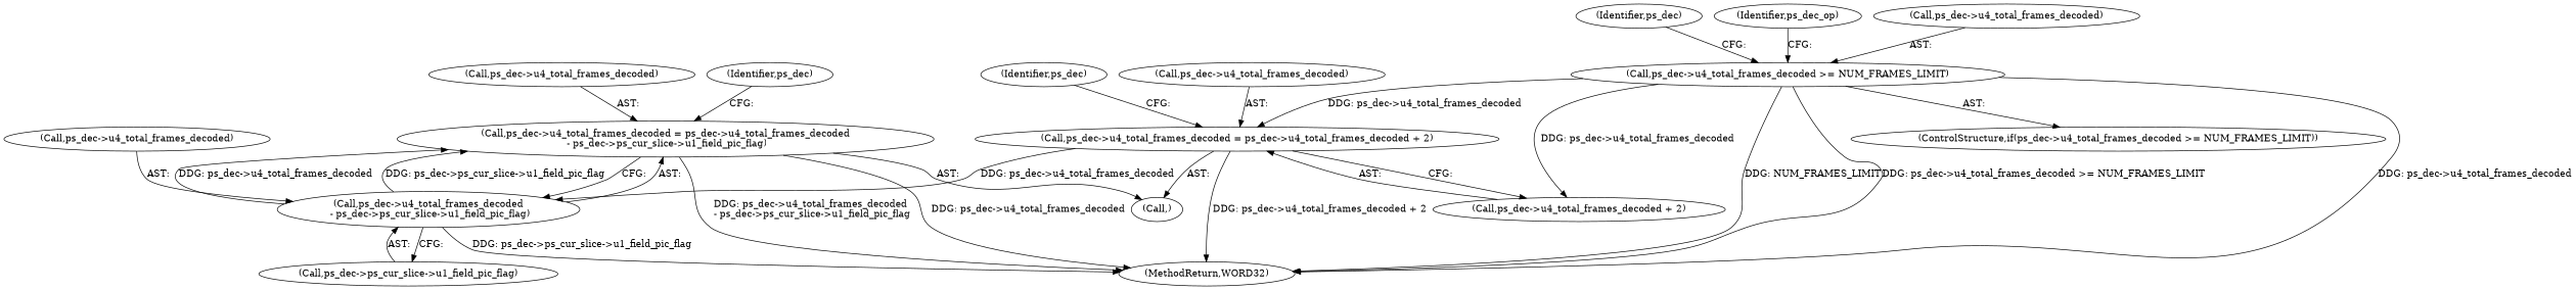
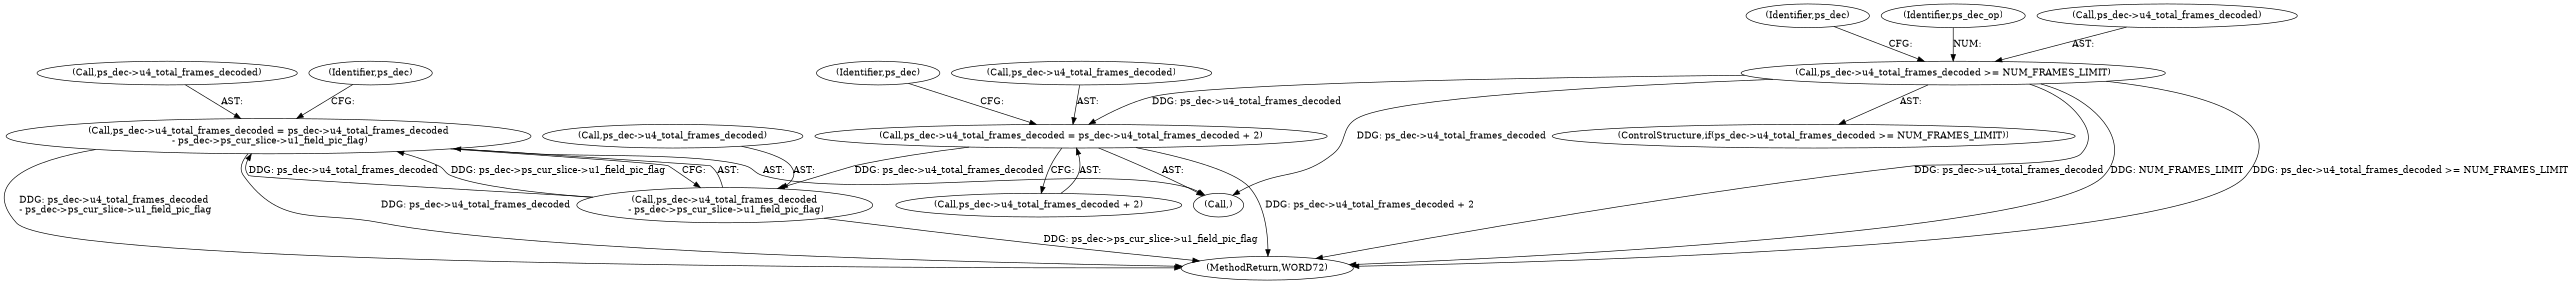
  digraph {
    n1 [label="(Call,ps_dec->u4_total_frames_decoded = ps_dec->u4_total_frames_decoded\n - ps_dec->ps_cur_slice->u1_field_pic_flag)"]
    n2 [label="(Call,ps_dec->u4_total_frames_decoded\n - ps_dec->ps_cur_slice->u1_field_pic_flag)"]
    n3 [label="(Call,)"]
-   n4 [label="(MethodReturn,WORD32)"]
-   n5 [label="(Call,ps_dec->ps_cur_slice->u1_field_pic_flag)"]
+   n4 [label="(MethodReturn,WORD72)"]
    n6 [label="(Call,ps_dec->u4_total_frames_decoded = ps_dec->u4_total_frames_decoded + 2)"]
    n7 [label="(Call,ps_dec->u4_total_frames_decoded + 2)"]
    n8 [label="(Call,ps_dec->u4_total_frames_decoded >= NUM_FRAMES_LIMIT)"]
    n9 [label="(ControlStructure,if(ps_dec->u4_total_frames_decoded >= NUM_FRAMES_LIMIT))"]
    n10 [label="(Identifier,ps_dec)"]
    n11 [label="(Call,ps_dec->u4_total_frames_decoded)"]
    n12 [label="(Identifier,ps_dec)"]
    n13 [label="(Identifier,ps_dec_op)"]
    n14 [label="(Call,ps_dec->u4_total_frames_decoded)"]
    n15 [label="(Call,ps_dec->u4_total_frames_decoded)"]
    n16 [label="(Identifier,ps_dec)"]
    n17 [label="(Call,ps_dec->u4_total_frames_decoded)"]
    n1 -> n2 [label="CFG: "]
    n1 -> n3 [label="AST: "]
    n1 -> n4 [label="DDG: ps_dec->u4_total_frames_decoded\n - ps_dec->ps_cur_slice->u1_field_pic_flag"]
    n1 -> n4 [label="DDG: ps_dec->u4_total_frames_decoded"]
    n2 -> n1 [label="AST: "]
    n2 -> n1 [label="DDG: ps_dec->u4_total_frames_decoded"]
    n2 -> n1 [label="DDG: ps_dec->ps_cur_slice->u1_field_pic_flag"]
    n2 -> n4 [label="DDG: ps_dec->ps_cur_slice->u1_field_pic_flag"]
-   n2 -> n5 [label="CFG: "]
-   n5 -> n2 [label="AST: "]
    n6 -> n2 [label="DDG: ps_dec->u4_total_frames_decoded"]
    n6 -> n3 [label="AST: "]
    n6 -> n4 [label="DDG: ps_dec->u4_total_frames_decoded + 2"]
    n6 -> n7 [label="CFG: "]
    n7 -> n6 [label="AST: "]
    n8 -> n4 [label="DDG: ps_dec->u4_total_frames_decoded"]
    n8 -> n4 [label="DDG: NUM_FRAMES_LIMIT"]
    n8 -> n4 [label="DDG: ps_dec->u4_total_frames_decoded >= NUM_FRAMES_LIMIT"]
    n8 -> n6 [label="DDG: ps_dec->u4_total_frames_decoded"]
-   n8 -> n7 [label="DDG: ps_dec->u4_total_frames_decoded"]
+   n8 -> n3 [label="DDG: ps_dec->u4_total_frames_decoded"]
    n8 -> n9 [label="AST: "]
    n10 -> n6 [label="CFG: "]
    n11 -> n6 [label="AST: "]
    n12 -> n8 [label="CFG: "]
-   n13 -> n8 [label="CFG: "]
+   n13 -> n8 [label="NUM: "]
    n14 -> n8 [label="AST: "]
    n15 -> n1 [label="AST: "]
    n16 -> n1 [label="CFG: "]
    n17 -> n2 [label="AST: "]
  }
